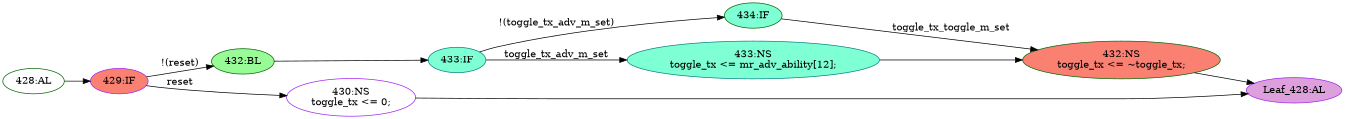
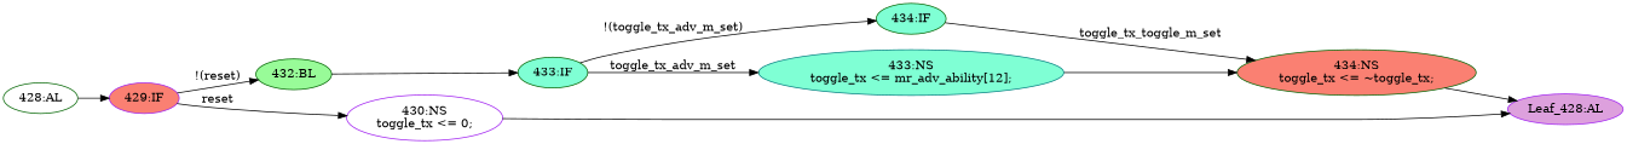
  strict digraph {
    rankdir=LR
    node [color=darkgreen fillcolor=aquamarine statements="[]" style=filled typ=IfStatement]
    edge [cond="[]" lineno=None]
    n1 [ast="<pyverilog.vparser.ast.IfStatement object at 0x7f1980a56710>" color=purple fillcolor=salmon label="429:IF"]
    n2 [ast="<pyverilog.vparser.ast.Block object at 0x7f1980a56790>" fillcolor=palegreen label="432:BL" typ=Block]
    n3 [ast="<pyverilog.vparser.ast.NonblockingSubstitution object at 0x7f1980a56d50>" color=purple fillcolor=white label="430:NS\ntoggle_tx <= 0;" statements="[<pyverilog.vparser.ast.NonblockingSubstitution object at 0x7f1980a56d50>]" typ=NonblockingSubstitution]
-   n4 [ast="<pyverilog.vparser.ast.IfStatement object at 0x7f1980a567d0>" color=teal label="433:IF"]
+   n4 [ast="<pyverilog.vparser.ast.IfStatement object at 0x7f1980a567d0>" label="433:IF"]
    n5 [color=purple def_var="['toggle_tx']" fillcolor=plum label="Leaf_428:AL" statements="" typ=""]
    n6 [ast="<pyverilog.vparser.ast.IfStatement object at 0x7f1980a56810>" label="434:IF"]
    n7 [ast="<pyverilog.vparser.ast.NonblockingSubstitution object at 0x7f1980a56ad0>" color=teal label="433:NS\ntoggle_tx <= mr_adv_ability[12];" statements="[<pyverilog.vparser.ast.NonblockingSubstitution object at 0x7f1980a56ad0>]" typ=NonblockingSubstitution]
-   n8 [ast="<pyverilog.vparser.ast.NonblockingSubstitution object at 0x7f1980a56890>" fillcolor=salmon label="432:NS\ntoggle_tx <= ~toggle_tx;" statements="[<pyverilog.vparser.ast.NonblockingSubstitution object at 0x7f1980a56890>]" typ=NonblockingSubstitution]
+   n8 [ast="<pyverilog.vparser.ast.NonblockingSubstitution object at 0x7f1980a56890>" fillcolor=salmon label="434:NS\ntoggle_tx <= ~toggle_tx;" statements="[<pyverilog.vparser.ast.NonblockingSubstitution object at 0x7f1980a56890>]" typ=NonblockingSubstitution]
    n9 [ast="<pyverilog.vparser.ast.Always object at 0x7f1980a56f10>" clk_sens=True fillcolor=white label="428:AL" sens="['ck', 'reset']" typ=Always use_var="['reset', 'toggle_tx_toggle_m_set', 'toggle_tx_adv_m_set', 'toggle_tx', 'mr_adv_ability']"]
    n1 -> n2 [cond="['reset']" label="!(reset)" lineno=429]
    n1 -> n3 [cond="['reset']" label=reset lineno=429]
    n2 -> n4
    n3 -> n5
    n4 -> n6 [cond="['toggle_tx_adv_m_set']" label="!(toggle_tx_adv_m_set)" lineno=433]
    n4 -> n7 [cond="['toggle_tx_adv_m_set']" label=toggle_tx_adv_m_set lineno=433]
    n6 -> n8 [cond="['toggle_tx_toggle_m_set']" label=toggle_tx_toggle_m_set lineno=434]
    n7 -> n8
    n8 -> n5
    n9 -> n1
  }
